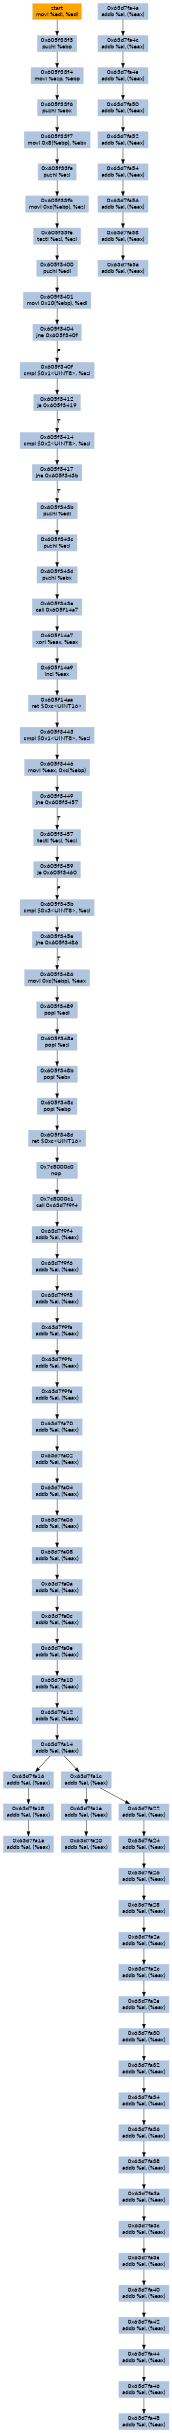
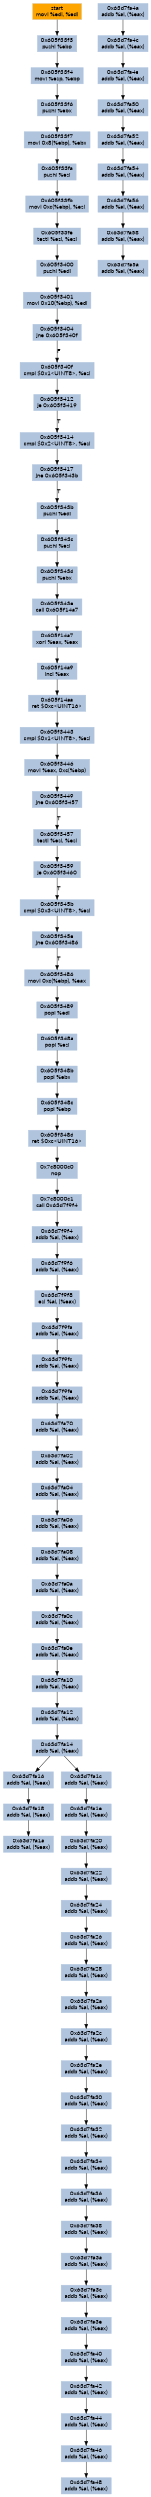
  digraph {
    fontname=Lato
    node [color=lightsteelblue fillcolor=lightsteelblue fontname=Lato shape=rectangle style=filled]
    edge [color="#000000" fontname=Lato]
    n1 [color=lightgrey fillcolor=orange label="start\nmovl %edi, %edi"]
    n2 [label="0x605f33f3\npushl %ebp"]
    n3 [label="0x605f33f4\nmovl %esp, %ebp"]
    n4 [label="0x605f33f6\npushl %ebx"]
    n5 [label="0x605f33f7\nmovl 0x8(%ebp), %ebx"]
    n6 [label="0x605f33fa\npushl %esi"]
    n7 [label="0x605f33fb\nmovl 0xc(%ebp), %esi"]
    n8 [label="0x605f33fe\ntestl %esi, %esi"]
    n9 [label="0x605f3400\npushl %edi"]
    n10 [label="0x605f3401\nmovl 0x10(%ebp), %edi"]
    n11 [label="0x605f3404\njne 0x605f340f"]
    n12 [label="0x605f340f\ncmpl $0x1<UINT8>, %esi"]
    n13 [label="0x605f3412\nje 0x605f3419"]
    n14 [label="0x605f3414\ncmpl $0x2<UINT8>, %esi"]
    n15 [label="0x605f3417\njne 0x605f343b"]
    n16 [label="0x605f343b\npushl %edi"]
    n17 [label="0x605f343c\npushl %esi"]
    n18 [label="0x605f343d\npushl %ebx"]
    n19 [label="0x605f343e\ncall 0x605f14a7"]
    n20 [label="0x605f14a7\nxorl %eax, %eax"]
    n21 [label="0x605f14a9\nincl %eax"]
    n22 [label="0x605f14aa\nret $0xc<UINT16>"]
    n23 [label="0x605f3443\ncmpl $0x1<UINT8>, %esi"]
    n24 [label="0x605f3446\nmovl %eax, 0xc(%ebp)"]
    n25 [label="0x605f3449\njne 0x605f3457"]
    n26 [label="0x605f3457\ntestl %esi, %esi"]
    n27 [label="0x605f3459\nje 0x605f3460"]
    n28 [label="0x605f345b\ncmpl $0x3<UINT8>, %esi"]
    n29 [label="0x605f345e\njne 0x605f3486"]
    n30 [label="0x605f3486\nmovl 0xc(%ebp), %eax"]
    n31 [label="0x605f3489\npopl %edi"]
    n32 [label="0x605f348a\npopl %esi"]
    n33 [label="0x605f348b\npopl %ebx"]
    n34 [label="0x605f348c\npopl %ebp"]
    n35 [label="0x605f348d\nret $0xc<UINT16>"]
    n36 [label="0x7c8000c0\nnop "]
    n37 [label="0x7c8000c1\ncall 0x63d7f9f4"]
    n38 [label="0x63d7f9f4\naddb %al, (%eax)"]
    n39 [label="0x63d7f9f6\naddb %al, (%eax)"]
-   n40 [label="0x63d7f9f8\naddb %al, (%eax)"]
+   n40 [label="0x63d7f9f8\nesi %al, (%eax)"]
    n41 [label="0x63d7f9fa\naddb %al, (%eax)"]
    n42 [label="0x63d7f9fc\naddb %al, (%eax)"]
    n43 [label="0x63d7f9fe\naddb %al, (%eax)"]
    n44 [label="0x63d7fa70\naddb %al, (%eax)"]
    n45 [label="0x63d7fa02\naddb %al, (%eax)"]
    n46 [label="0x63d7fa04\naddb %al, (%eax)"]
    n47 [label="0x63d7fa06\naddb %al, (%eax)"]
    n48 [label="0x63d7fa08\naddb %al, (%eax)"]
    n49 [label="0x63d7fa0a\naddb %al, (%eax)"]
    n50 [label="0x63d7fa0c\naddb %al, (%eax)"]
    n51 [label="0x63d7fa0e\naddb %al, (%eax)"]
    n52 [label="0x63d7fa10\naddb %al, (%eax)"]
    n53 [label="0x63d7fa12\naddb %al, (%eax)"]
    n54 [label="0x63d7fa14\naddb %al, (%eax)"]
    n55 [label="0x63d7fa16\naddb %al, (%eax)"]
    n56 [label="0x63d7fa1c\naddb %al, (%eax)"]
    n57 [label="0x63d7fa18\naddb %al, (%eax)"]
    n58 [label="0x63d7fa1a\naddb %al, (%eax)"]
    n59 [label="0x63d7fa1e\naddb %al, (%eax)"]
    n60 [label="0x63d7fa20\naddb %al, (%eax)"]
    n61 [label="0x63d7fa22\naddb %al, (%eax)"]
    n62 [label="0x63d7fa24\naddb %al, (%eax)"]
    n63 [label="0x63d7fa26\naddb %al, (%eax)"]
    n64 [label="0x63d7fa28\naddb %al, (%eax)"]
    n65 [label="0x63d7fa2a\naddb %al, (%eax)"]
    n66 [label="0x63d7fa2c\naddb %al, (%eax)"]
    n67 [label="0x63d7fa2e\naddb %al, (%eax)"]
    n68 [label="0x63d7fa30\naddb %al, (%eax)"]
    n69 [label="0x63d7fa32\naddb %al, (%eax)"]
    n70 [label="0x63d7fa34\naddb %al, (%eax)"]
    n71 [label="0x63d7fa36\naddb %al, (%eax)"]
    n72 [label="0x63d7fa38\naddb %al, (%eax)"]
    n73 [label="0x63d7fa3a\naddb %al, (%eax)"]
    n74 [label="0x63d7fa3c\naddb %al, (%eax)"]
    n75 [label="0x63d7fa3e\naddb %al, (%eax)"]
    n76 [label="0x63d7fa40\naddb %al, (%eax)"]
    n77 [label="0x63d7fa42\naddb %al, (%eax)"]
    n78 [label="0x63d7fa44\naddb %al, (%eax)"]
    n79 [label="0x63d7fa46\naddb %al, (%eax)"]
    n80 [label="0x63d7fa48\naddb %al, (%eax)"]
    n81 [label="0x63d7fa4a\naddb %al, (%eax)"]
    n82 [label="0x63d7fa4c\naddb %al, (%eax)"]
    n83 [label="0x63d7fa4e\naddb %al, (%eax)"]
    n84 [label="0x63d7fa50\naddb %al, (%eax)"]
    n85 [label="0x63d7fa52\naddb %al, (%eax)"]
    n86 [label="0x63d7fa54\naddb %al, (%eax)"]
    n87 [label="0x63d7fa56\naddb %al, (%eax)"]
    n88 [label="0x63d7fa58\naddb %al, (%eax)"]
    n89 [label="0x63d7fa5a\naddb %al, (%eax)"]
    n1 -> n2
    n2 -> n3
    n3 -> n4
    n4 -> n5
    n5 -> n6
    n6 -> n7
    n7 -> n8
    n8 -> n9
    n9 -> n10
    n10 -> n11
    n11 -> n12 [label=F]
    n12 -> n13
    n13 -> n14 [label=T]
    n14 -> n15
    n15 -> n16 [label=T]
    n16 -> n17
    n17 -> n18
    n18 -> n19
    n19 -> n20
    n20 -> n21
    n21 -> n22
    n22 -> n23
    n23 -> n24
    n24 -> n25
    n25 -> n26 [label=T]
    n26 -> n27
-   n27 -> n28 [label=F]
+   n27 -> n28 [label=T]
    n28 -> n29
    n29 -> n30 [label=T]
    n30 -> n31
    n31 -> n32
    n32 -> n33
    n33 -> n34
    n34 -> n35
    n35 -> n36
    n36 -> n37
    n37 -> n38
    n38 -> n39
    n39 -> n40
    n40 -> n41
    n41 -> n42
    n42 -> n43
    n43 -> n44
    n44 -> n45
    n45 -> n46
    n46 -> n47
    n47 -> n48
    n48 -> n49
    n49 -> n50
    n50 -> n51
    n51 -> n52
    n52 -> n53
    n53 -> n54
    n54 -> n55
    n54 -> n56
    n55 -> n57
    n56 -> n59
    n57 -> n58
    n59 -> n60
-   n56 -> n61
+   n60 -> n61
    n61 -> n62
    n62 -> n63
    n63 -> n64
    n64 -> n65
    n65 -> n66
    n66 -> n67
    n67 -> n68
    n68 -> n69
    n69 -> n70
    n70 -> n71
    n71 -> n72
    n72 -> n73
    n73 -> n74
    n74 -> n75
    n75 -> n76
    n76 -> n77
    n77 -> n78
    n78 -> n79
    n79 -> n80
    n81 -> n82
    n82 -> n83
    n83 -> n84
    n84 -> n85
    n85 -> n86
    n86 -> n87
    n87 -> n88
    n88 -> n89
  }
